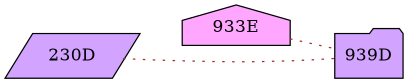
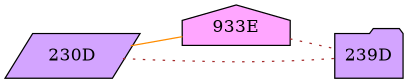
  graph {
    rankdir=LR
    node [fillcolor="#D3A4FF" style=radial]
    edge [color=brown penwidth=1 style=dotted]
    "230D" [shape=parallelogram]
    n2 [fillcolor="#FFA6FF" label="933E" shape=house]
-   "239D" [shape=folder label="939D"]
+   "239D" [shape=folder]
+   "230D" -- n2 [color=darkorange style=bold]
    "230D" -- "239D"
    n2 -- "239D"
  }
